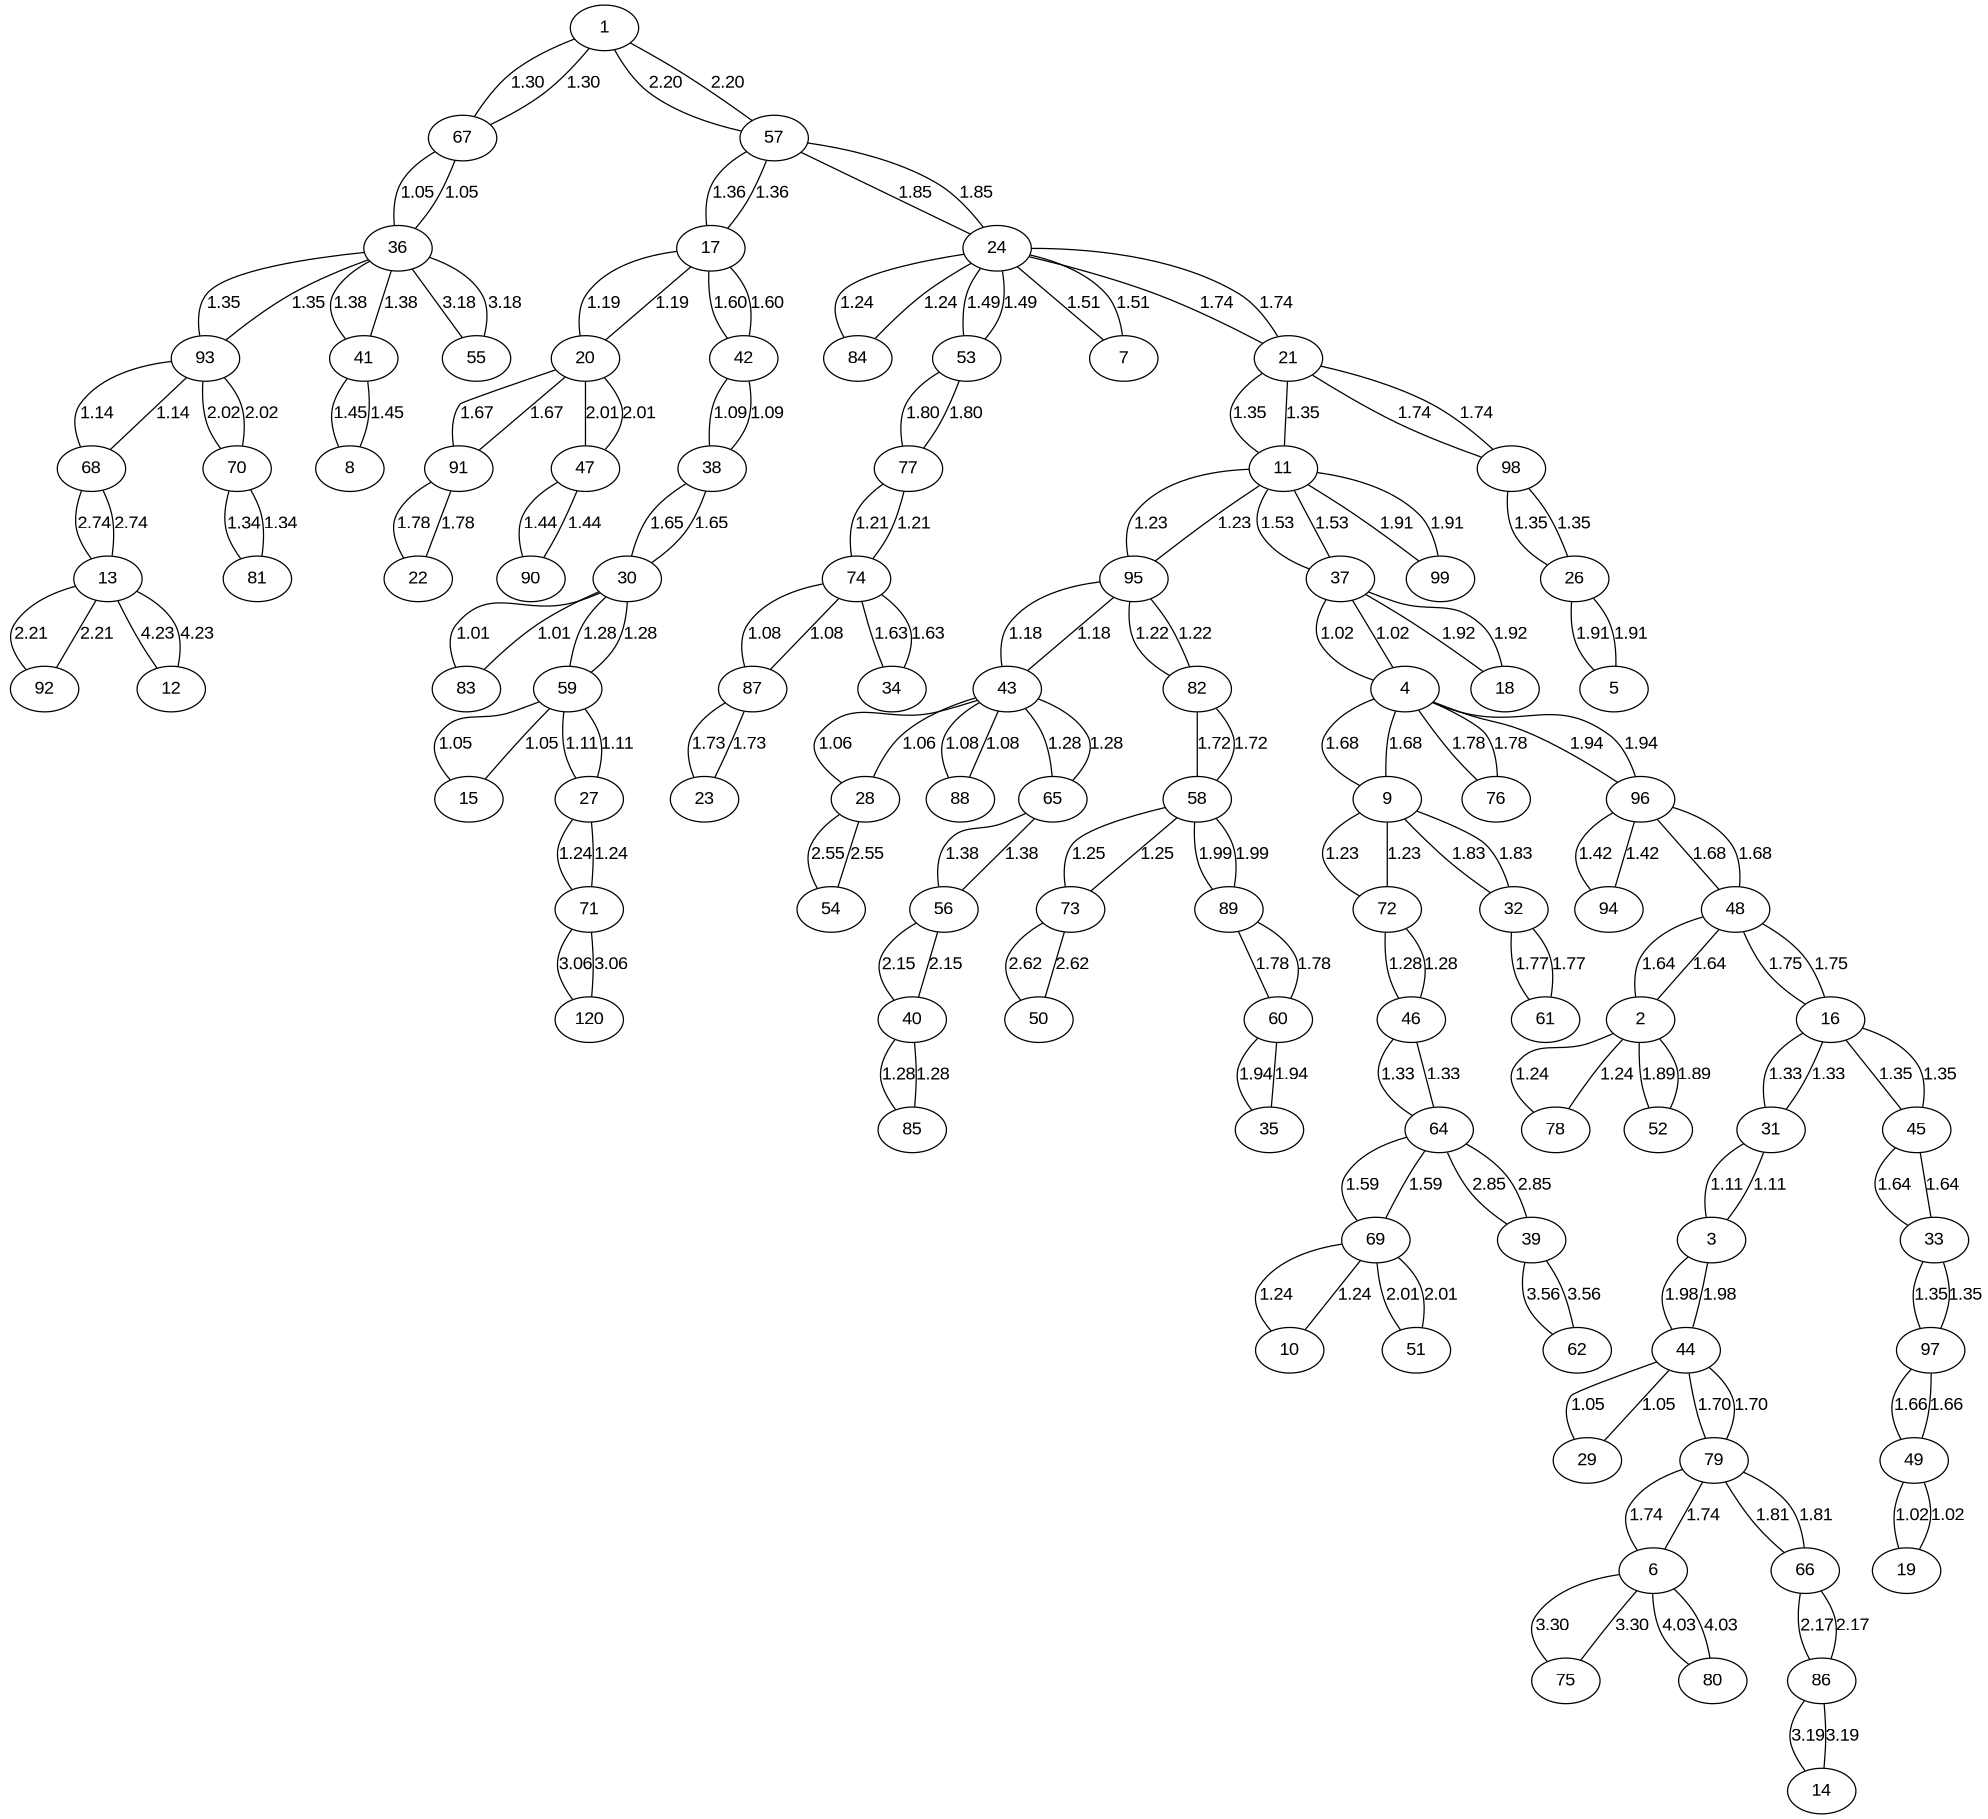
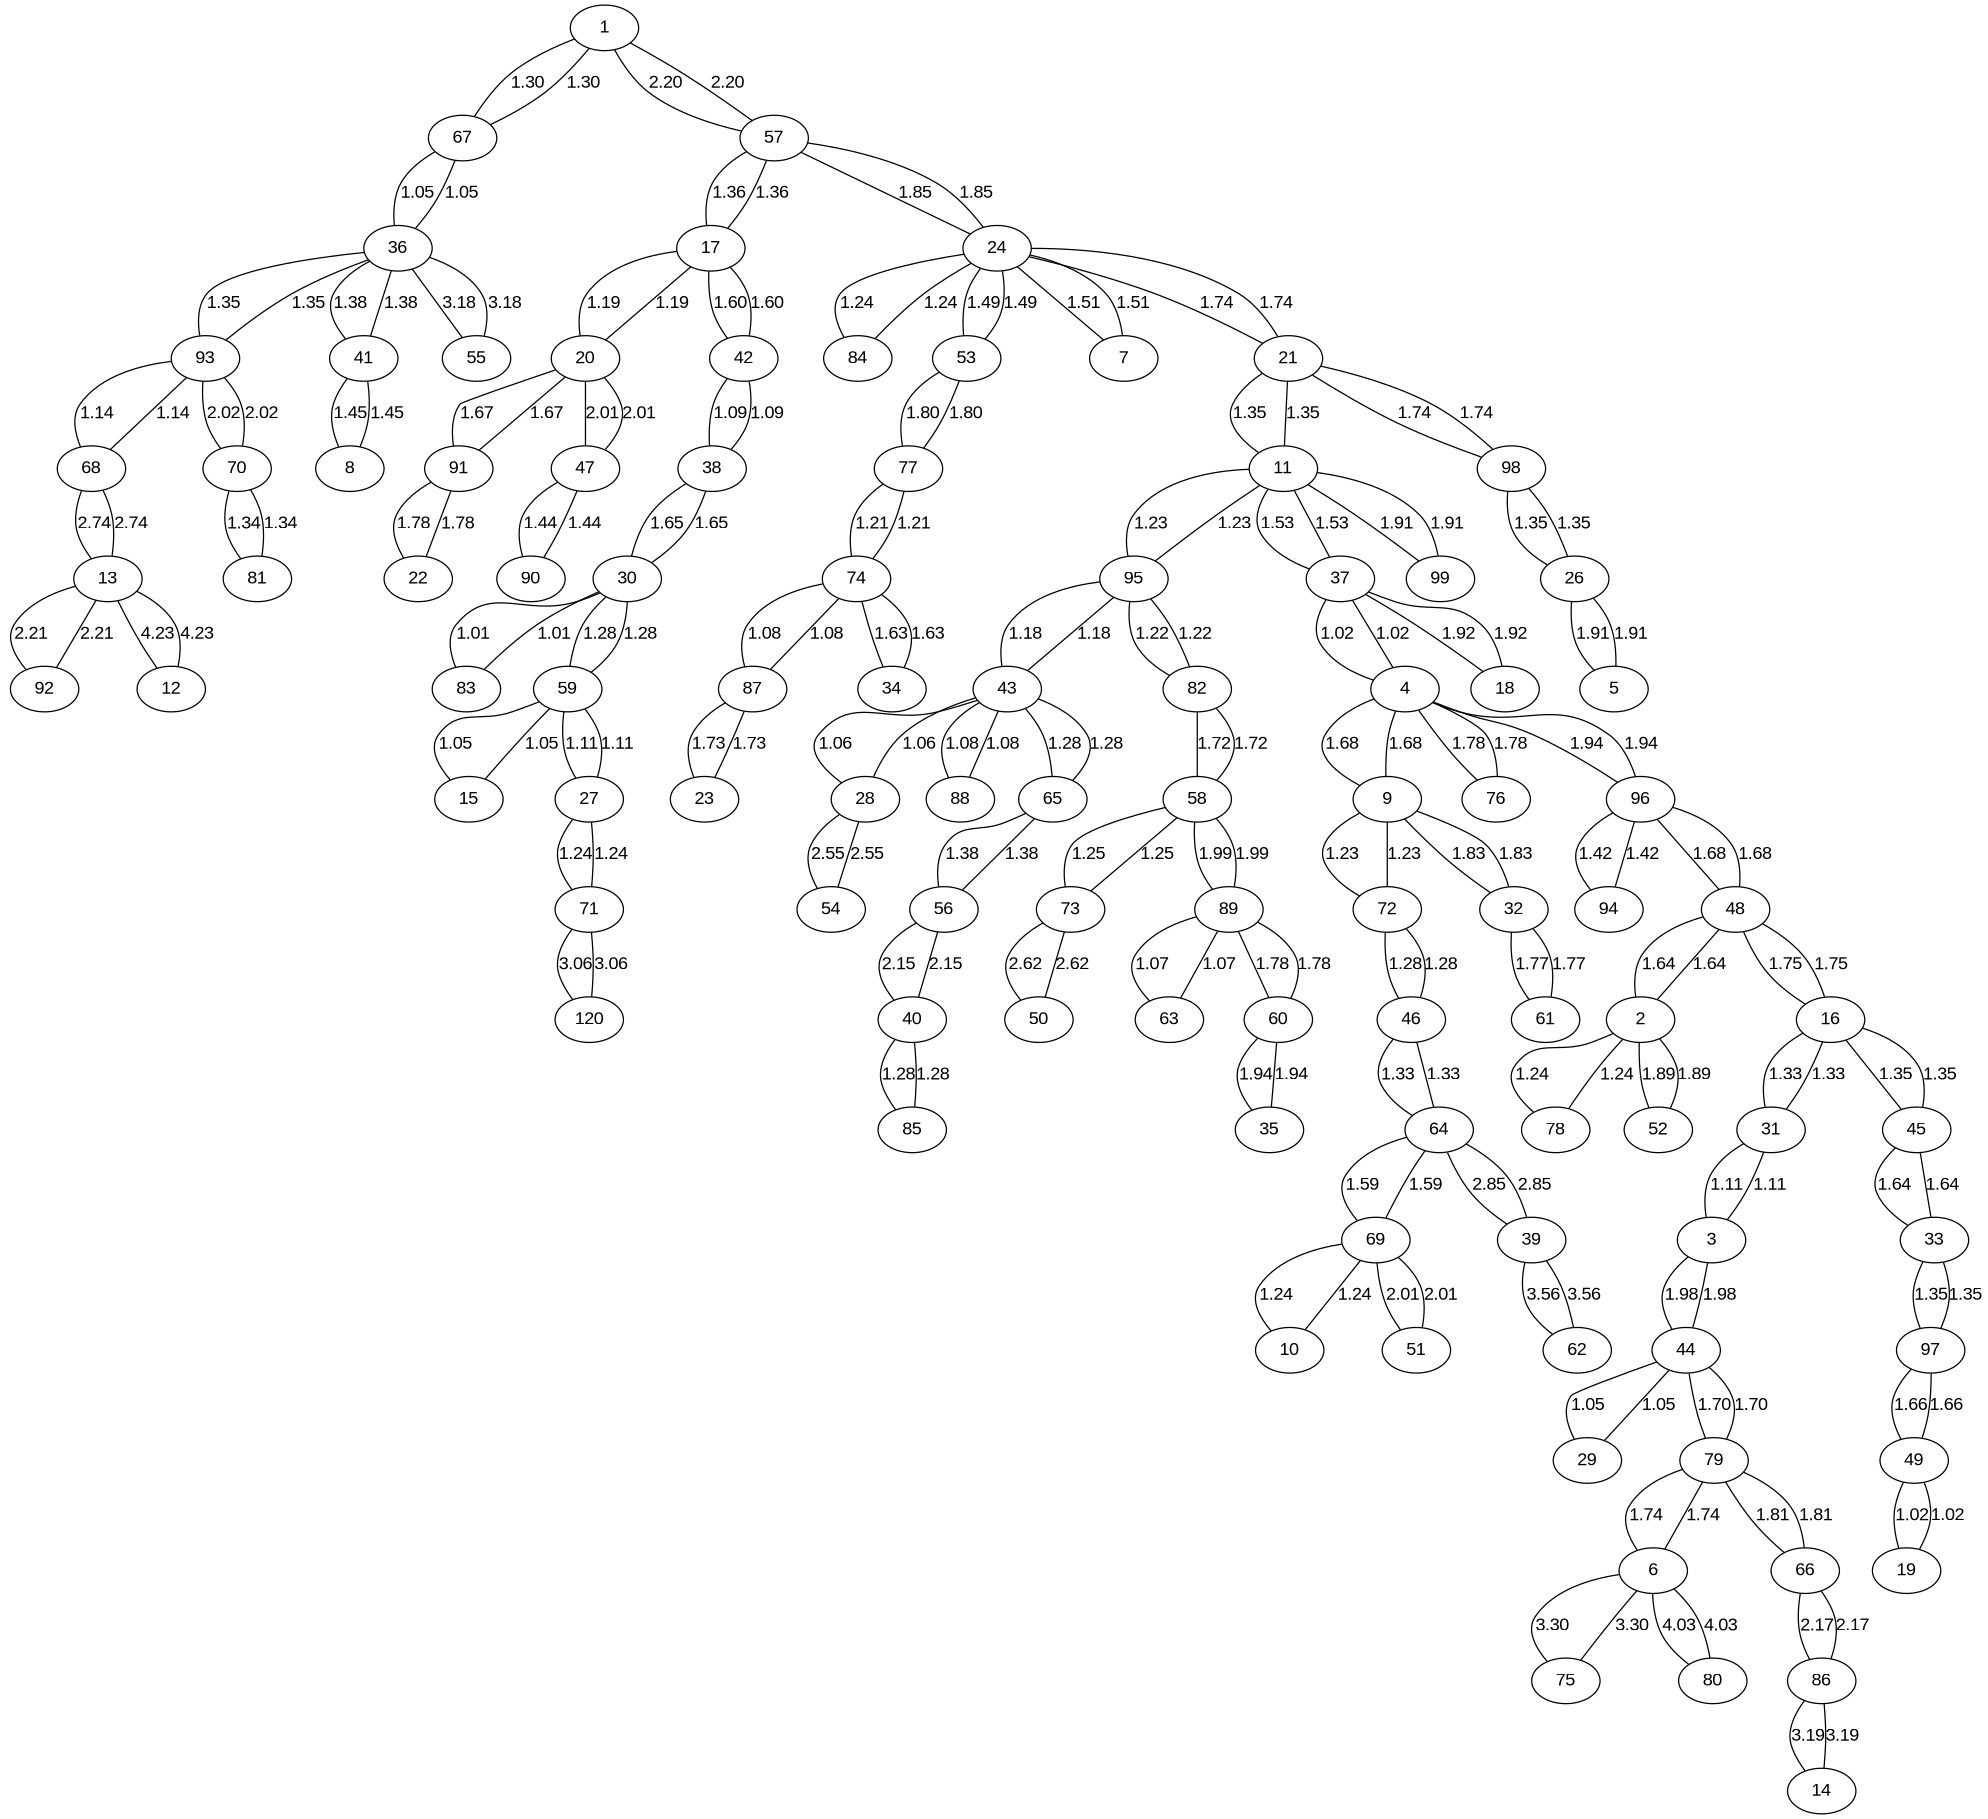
  graph {
    fontname="Liberation Sans"
    node [fontname="Liberation Sans"]
    edge [fontname="Liberation Sans"]
    1
    67
    57
    36
    17
    24
    93
    41
    55
    68
    70
    8
    13
    81
    92
    12
    20
    42
    84
    53
    7
    21
    91
    47
    38
    22
    90
    30
    83
    59
    15
    27
    71
    n34 [label=120]
    77
    11
    98
    74
    95
    37
    99
    26
    43
    82
    4
    18
    28
    88
    65
    58
    54
    56
    73
    89
    40
    85
    9
    76
    96
    72
    32
    94
    48
    46
    61
    64
    69
    39
    10
    51
    62
    50
+   63
    60
    5
    87
    34
    23
    2
    16
    78
    52
    31
    45
    3
    33
    44
    29
    79
    97
    49
    19
    6
    66
    75
    80
    86
    14
    35
    1 -- 67 [label=1.30]
    1 -- 57 [label=2.20]
    67 -- 1 [label=1.30]
    67 -- 36 [label=1.05]
    57 -- 1 [label=2.20]
    57 -- 17 [label=1.36]
    57 -- 24 [label=1.85]
    36 -- 67 [label=1.05]
    36 -- 93 [label=1.35]
    36 -- 41 [label=1.38]
    36 -- 55 [label=3.18]
    17 -- 57 [label=1.36]
    17 -- 20 [label=1.19]
    17 -- 42 [label=1.60]
    24 -- 57 [label=1.85]
    24 -- 84 [label=1.24]
    24 -- 53 [label=1.49]
    24 -- 7 [label=1.51]
    24 -- 21 [label=1.74]
    93 -- 36 [label=1.35]
    93 -- 68 [label=1.14]
    93 -- 70 [label=2.02]
    41 -- 36 [label=1.38]
    41 -- 8 [label=1.45]
    55 -- 36 [label=3.18]
    68 -- 93 [label=1.14]
    68 -- 13 [label=2.74]
    70 -- 93 [label=2.02]
    70 -- 81 [label=1.34]
    8 -- 41 [label=1.45]
    13 -- 68 [label=2.74]
    13 -- 92 [label=2.21]
    13 -- 12 [label=4.23]
    81 -- 70 [label=1.34]
    92 -- 13 [label=2.21]
    12 -- 13 [label=4.23]
    20 -- 17 [label=1.19]
    20 -- 91 [label=1.67]
    20 -- 47 [label=2.01]
    42 -- 17 [label=1.60]
    42 -- 38 [label=1.09]
    84 -- 24 [label=1.24]
    53 -- 24 [label=1.49]
    53 -- 77 [label=1.80]
    7 -- 24 [label=1.51]
    21 -- 24 [label=1.74]
    21 -- 11 [label=1.35]
    21 -- 98 [label=1.74]
    91 -- 20 [label=1.67]
    91 -- 22 [label=1.78]
    47 -- 20 [label=2.01]
    47 -- 90 [label=1.44]
    38 -- 42 [label=1.09]
    38 -- 30 [label=1.65]
    22 -- 91 [label=1.78]
    90 -- 47 [label=1.44]
    30 -- 38 [label=1.65]
    30 -- 83 [label=1.01]
    30 -- 59 [label=1.28]
    83 -- 30 [label=1.01]
    59 -- 30 [label=1.28]
    59 -- 15 [label=1.05]
    59 -- 27 [label=1.11]
    15 -- 59 [label=1.05]
    27 -- 59 [label=1.11]
    27 -- 71 [label=1.24]
    71 -- 27 [label=1.24]
    71 -- n34 [label=3.06]
    n34 -- 71 [label=3.06]
    77 -- 53 [label=1.80]
    77 -- 74 [label=1.21]
    11 -- 21 [label=1.35]
    11 -- 95 [label=1.23]
    11 -- 37 [label=1.53]
    11 -- 99 [label=1.91]
    98 -- 21 [label=1.74]
    98 -- 26 [label=1.35]
    74 -- 77 [label=1.21]
    74 -- 87 [label=1.08]
    74 -- 34 [label=1.63]
    95 -- 11 [label=1.23]
    95 -- 43 [label=1.18]
    95 -- 82 [label=1.22]
    37 -- 11 [label=1.53]
    37 -- 4 [label=1.02]
    37 -- 18 [label=1.92]
    99 -- 11 [label=1.91]
    26 -- 98 [label=1.35]
    26 -- 5 [label=1.91]
    43 -- 95 [label=1.18]
    43 -- 28 [label=1.06]
    43 -- 88 [label=1.08]
    43 -- 65 [label=1.28]
    82 -- 95 [label=1.22]
    82 -- 58 [label=1.72]
    4 -- 37 [label=1.02]
    4 -- 9 [label=1.68]
    4 -- 76 [label=1.78]
    4 -- 96 [label=1.94]
    18 -- 37 [label=1.92]
    28 -- 43 [label=1.06]
    28 -- 54 [label=2.55]
    88 -- 43 [label=1.08]
    65 -- 43 [label=1.28]
    65 -- 56 [label=1.38]
    58 -- 82 [label=1.72]
    58 -- 73 [label=1.25]
    58 -- 89 [label=1.99]
    54 -- 28 [label=2.55]
    56 -- 65 [label=1.38]
    56 -- 40 [label=2.15]
    73 -- 58 [label=1.25]
    73 -- 50 [label=2.62]
    89 -- 58 [label=1.99]
+   89 -- 63 [label=1.07]
    89 -- 60 [label=1.78]
    40 -- 56 [label=2.15]
    40 -- 85 [label=1.28]
    85 -- 40 [label=1.28]
    9 -- 4 [label=1.68]
    9 -- 72 [label=1.23]
    9 -- 32 [label=1.83]
    76 -- 4 [label=1.78]
    96 -- 4 [label=1.94]
    96 -- 94 [label=1.42]
    96 -- 48 [label=1.68]
    72 -- 9 [label=1.23]
    72 -- 46 [label=1.28]
    32 -- 9 [label=1.83]
    32 -- 61 [label=1.77]
    94 -- 96 [label=1.42]
    48 -- 96 [label=1.68]
    48 -- 2 [label=1.64]
    48 -- 16 [label=1.75]
    46 -- 72 [label=1.28]
    46 -- 64 [label=1.33]
    61 -- 32 [label=1.77]
    64 -- 46 [label=1.33]
    64 -- 69 [label=1.59]
    64 -- 39 [label=2.85]
    69 -- 64 [label=1.59]
    69 -- 10 [label=1.24]
    69 -- 51 [label=2.01]
    39 -- 64 [label=2.85]
    39 -- 62 [label=3.56]
    10 -- 69 [label=1.24]
    51 -- 69 [label=2.01]
    62 -- 39 [label=3.56]
    50 -- 73 [label=2.62]
+   63 -- 89 [label=1.07]
    60 -- 89 [label=1.78]
    60 -- 35 [label=1.94]
    5 -- 26 [label=1.91]
    87 -- 74 [label=1.08]
    87 -- 23 [label=1.73]
    34 -- 74 [label=1.63]
    23 -- 87 [label=1.73]
    2 -- 48 [label=1.64]
    2 -- 78 [label=1.24]
    2 -- 52 [label=1.89]
    16 -- 48 [label=1.75]
    16 -- 31 [label=1.33]
    16 -- 45 [label=1.35]
    78 -- 2 [label=1.24]
    52 -- 2 [label=1.89]
    31 -- 16 [label=1.33]
    31 -- 3 [label=1.11]
    45 -- 16 [label=1.35]
    45 -- 33 [label=1.64]
    3 -- 31 [label=1.11]
    3 -- 44 [label=1.98]
    33 -- 45 [label=1.64]
    33 -- 97 [label=1.35]
    44 -- 3 [label=1.98]
    44 -- 29 [label=1.05]
    44 -- 79 [label=1.70]
    29 -- 44 [label=1.05]
    79 -- 44 [label=1.70]
    79 -- 6 [label=1.74]
    79 -- 66 [label=1.81]
    97 -- 33 [label=1.35]
    97 -- 49 [label=1.66]
    49 -- 97 [label=1.66]
    49 -- 19 [label=1.02]
    19 -- 49 [label=1.02]
    6 -- 79 [label=1.74]
    6 -- 75 [label=3.30]
    6 -- 80 [label=4.03]
    66 -- 79 [label=1.81]
    66 -- 86 [label=2.17]
    75 -- 6 [label=3.30]
    80 -- 6 [label=4.03]
    86 -- 66 [label=2.17]
    86 -- 14 [label=3.19]
    14 -- 86 [label=3.19]
    35 -- 60 [label=1.94]
  }
